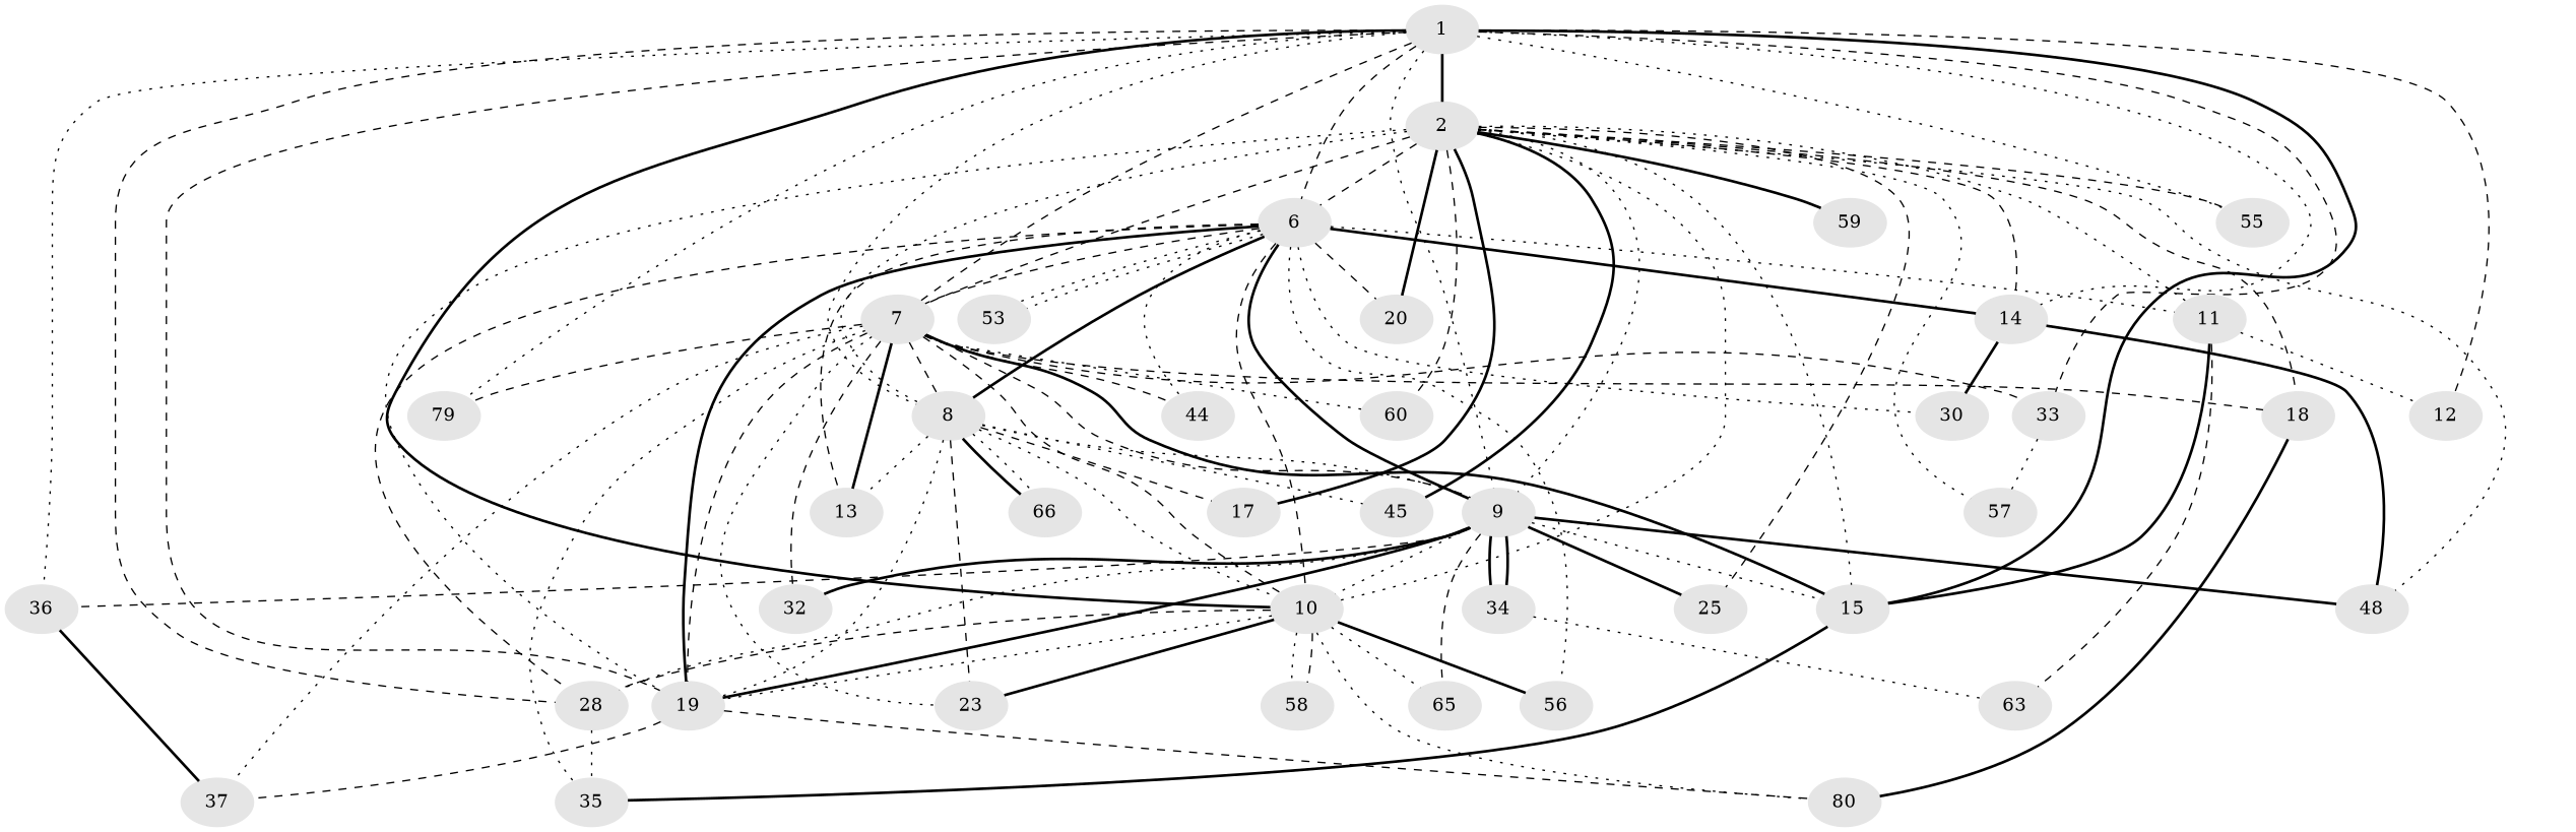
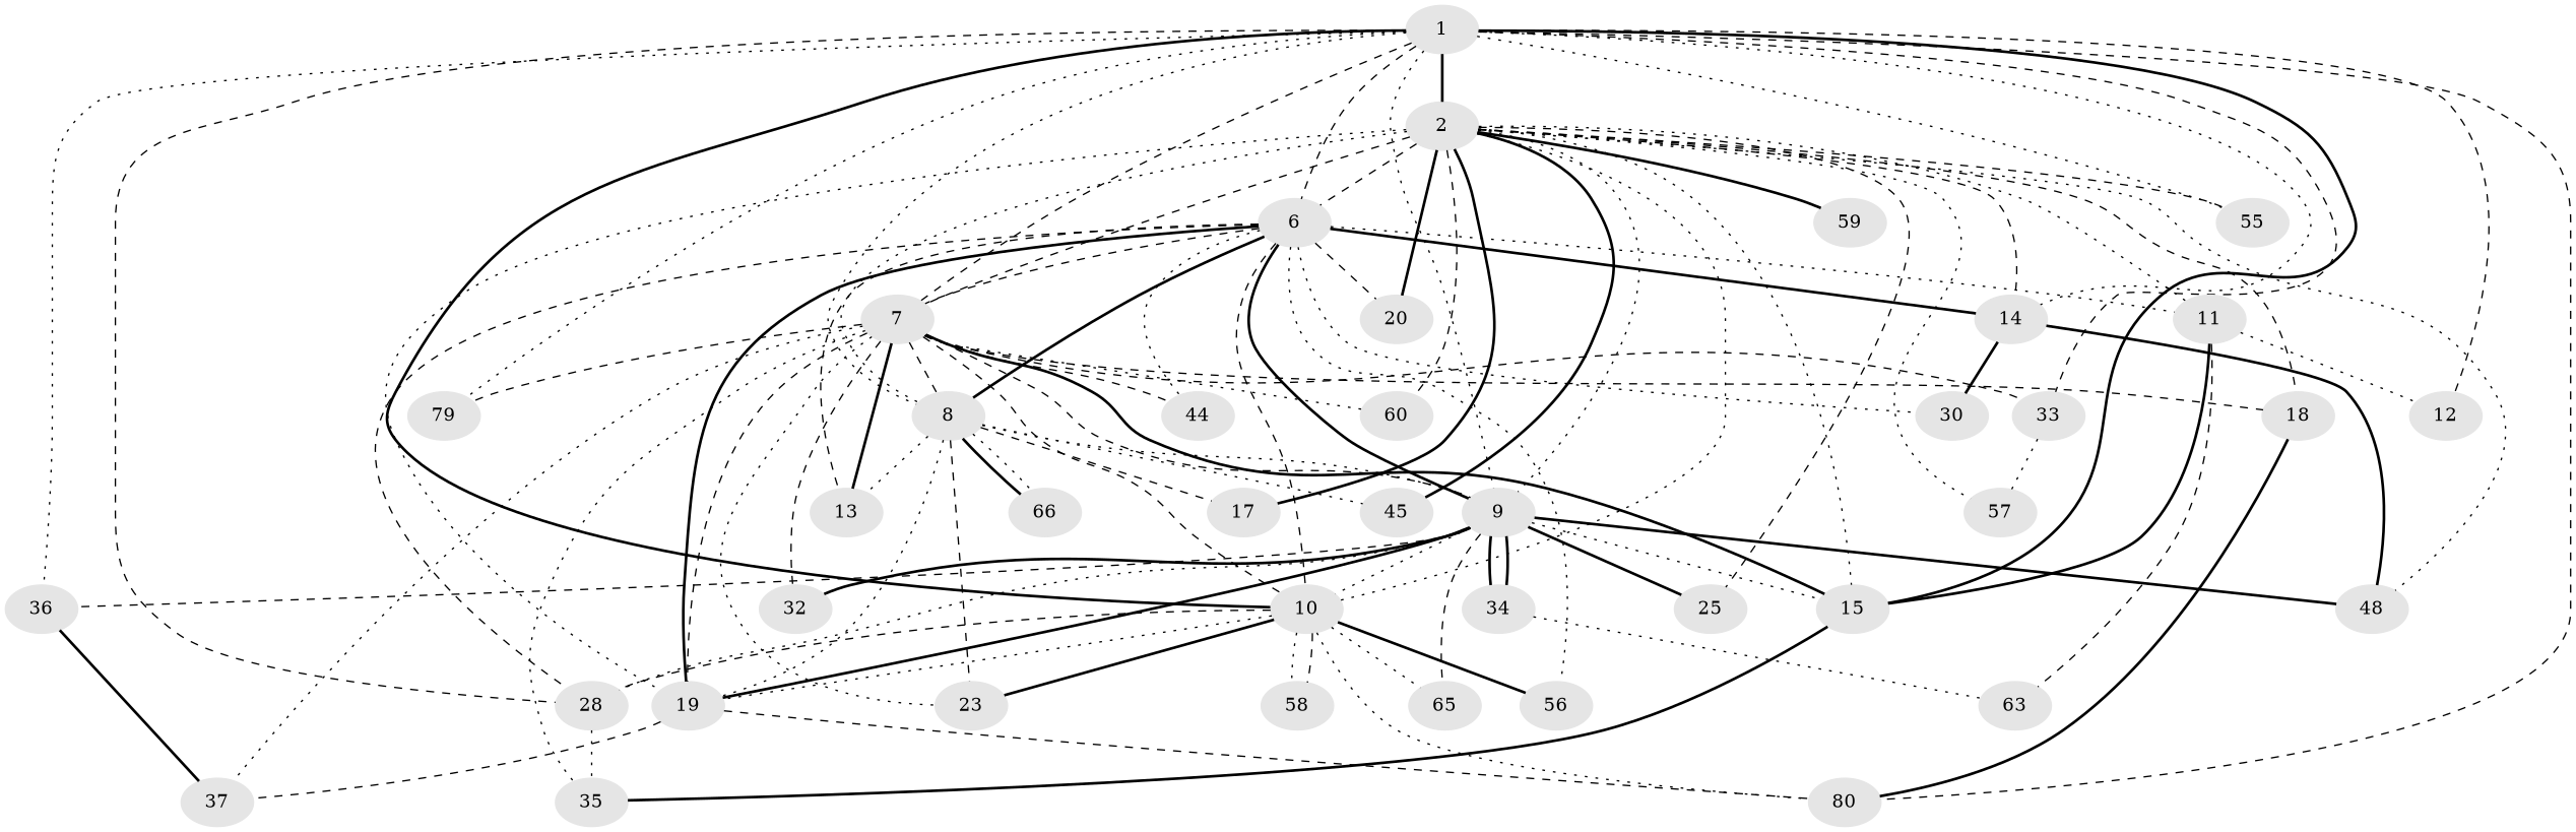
  graph {
    fontname="DejaVu Serif"
    node [color=gray90 fontname="DejaVu Serif" style=filled]
    edge [fontname="DejaVu Serif" style=dotted]
    1 [super="+52"]
    2 [super="+85+68+3+4"]
    6 [super="+27"]
    7 [super="+56+61"]
    8 [super="+21"]
    9
    10 [super="+31"]
    12
    14
    15 [super="+51+81"]
    19 [super="+24"]
    28 [super="+71+39"]
    33
    36
    55
    79
    11
    17
    18
    20
    25
    45
    48 [super="+77"]
    57
    59
    60 [super="+62"]
    13 [super="+47+16"]
    30
    44
    n30 [label=56]
-   53
    23 [super="+84"]
    32
    35 [super="+64"]
    37 [super="+40"]
    66
    34
    65
    58
    80 [super="+82"]
    63
    1 -- 2 [style=bold weight=5]
    1 -- 6 [style=dashed weight=2]
    1 -- 7 [style=dashed]
    1 -- 8
    1 -- 9
    1 -- 10 [style=bold]
    1 -- 12 [style=dashed]
    1 -- 14
    1 -- 15 [style=bold]
-   1 -- 19 [style=dashed]
+   1 -- 80 [style=dashed]
    1 -- 28 [style=dashed]
    1 -- 33 [style=dashed]
    1 -- 36
    1 -- 55
    1 -- 79
    2 -- 6 [style=dashed weight=6]
    2 -- 7 [style=dashed weight=6]
    2 -- 8 [weight=6]
    2 -- 9 [weight=5]
    2 -- 10 [weight=5]
    2 -- 14 [style=dashed]
    2 -- 15
    2 -- 19 [weight=4]
    2 -- 55 [style=dashed]
    2 -- 11
    2 -- 17 [style=bold]
    2 -- 18 [style=dashed]
    2 -- 20 [style=bold]
    2 -- 25 [style=dashed]
    2 -- 45 [style=bold]
    2 -- 48
    2 -- 57
    2 -- 59 [style=bold weight=2]
    2 -- 60 [style=dashed weight=2]
    6 -- 7 [style=dashed]
    6 -- 8 [style=bold]
    6 -- 9 [style=bold]
    6 -- 10 [style=dashed]
    6 -- 14 [style=bold]
    6 -- 19 [style=bold]
    6 -- 28 [style=dashed]
    6 -- 11
    6 -- 20 [style=dashed]
    6 -- 13 [style=dashed]
    6 -- 30
    6 -- 44
    6 -- n30
-   6 -- 53
-   6 -- 53
    7 -- 8 [style=dashed weight=2]
    7 -- 9 [style=dashed]
    7 -- 10 [style=dashed weight=3]
    7 -- 15 [style=bold]
    7 -- 19 [style=dashed]
    7 -- 33 [style=dashed]
    7 -- 79 [style=dashed]
    7 -- 18 [style=dashed]
    7 -- 60
    7 -- 13 [style=bold weight=2]
    7 -- 44 [style=dashed]
    7 -- 23
    7 -- 32 [style=dashed]
    7 -- 35
    7 -- 37
    8 -- 9
-   8 -- 10
    8 -- 19 [weight=2]
    8 -- 17 [style=dashed]
    8 -- 45
    8 -- 13
    8 -- 23 [style=dashed]
    8 -- 66 [style=bold]
    8 -- 66
    9 -- 10
    9 -- 15
    9 -- 19 [style=bold]
    9 -- 28
    9 -- 36 [style=dashed]
    9 -- 25 [style=bold]
    9 -- 48 [style=bold]
    9 -- 32 [style=bold]
    9 -- 34 [style=bold]
    9 -- 34 [style=bold]
    9 -- 65 [style=dashed]
    10 -- 19
    10 -- 28 [style=dashed]
    10 -- n30 [style=bold]
    10 -- 23 [style=bold]
    10 -- 65
    10 -- 58
    10 -- 58 [style=dashed]
    10 -- 80
    14 -- 48 [style=bold]
    14 -- 30 [style=bold]
    15 -- 35 [style=bold]
    19 -- 37 [style=dashed]
    19 -- 80 [style=dashed]
    28 -- 35
    33 -- 57
    36 -- 37 [style=bold]
    11 -- 12
    11 -- 15 [style=bold]
    11 -- 63 [style=dashed]
    18 -- 80 [style=bold]
    34 -- 63
  }
